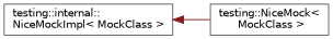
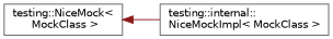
  digraph {
    rankdir=LR
    node [color=grey40 fillcolor=white fontname=Helvetica fontsize=10 shape=box style=filled]
    n1 [height=0.2 label="testing::internal::\lNiceMockImpl\< MockClass \>" width=0.4]
    n2 [height=0.2 label="testing::NiceMock\<\l MockClass \>" width=0.4]
-   n1 -> n2 [color=firebrick4 dir=back fontname=Helvetica fontsize=10 labelfontname=Helvetica labelfontsize=10 style=solid]
+   n2 -> n1 [color=firebrick4 dir=back fontname=Helvetica fontsize=10 labelfontname=Helvetica labelfontsize=10 style=solid]
  }
